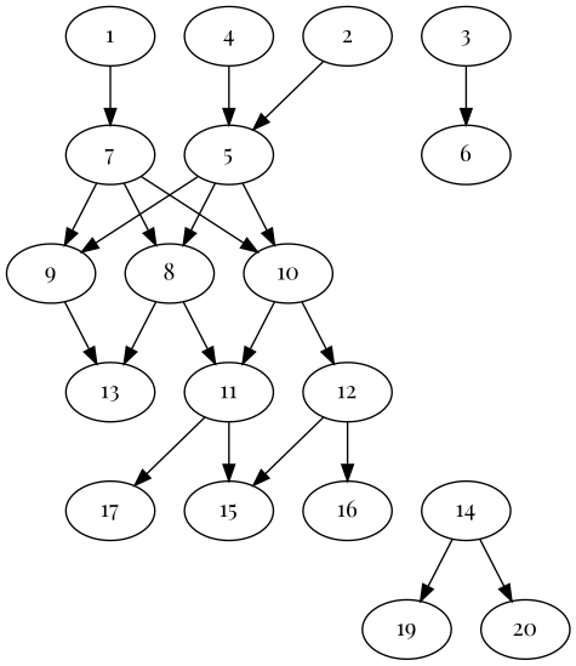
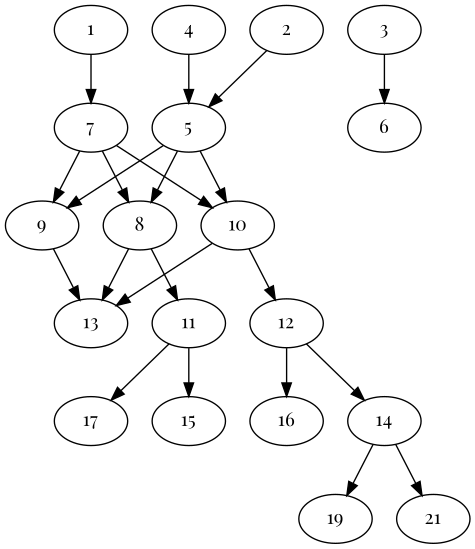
  digraph {
    fontname="Playfair Display"
    node [alpha=0.15 fontname="Playfair Display"]
    edge [fontname="Playfair Display"]
    1 [alpha=0.08 expect_size=16130048]
    7 [alpha=0.07 expect_size=39819264]
    8 [expect_size=34263040]
    9 [alpha=0.03 expect_size=48925696]
    10 [alpha=0.02 expect_size=18672640]
    11 [alpha=0.16 expect_size=9090048]
    13 [alpha=0.02 expect_size=15802368]
    12 [expect_size=26946560]
    2 [expect_size=38157312]
    5 [alpha=0.20 expect_size=51148800]
    3 [alpha=0.17 expect_size=44360704]
    6 [alpha=0.04 expect_size=29458432]
    4 [alpha=0.10 expect_size=32481280]
    15 [alpha=0.11 expect_size=31272960]
    17 [alpha=0.10 expect_size=40402944]
    16 [alpha=0.11 expect_size=30135296]
    14 [alpha=0.06 expect_size=8662016]
    19 [alpha=0.09 expect_size=44807168]
-   20 [alpha=0.14 expect_size=51929088]
+   20 [alpha=0.14 expect_size=51929088 label=21]
    1 -> 7
    7 -> 8
    7 -> 9
    7 -> 10
    8 -> 11
    8 -> 13
    9 -> 13
-   10 -> 11
+   10 -> 13
    10 -> 12
    11 -> 15
    11 -> 17
    12 -> 16
-   12 -> 15
+   12 -> 14
    2 -> 5
    5 -> 8
    5 -> 9
    5 -> 10
    3 -> 6
    4 -> 5
    14 -> 19
    14 -> 20
  }
